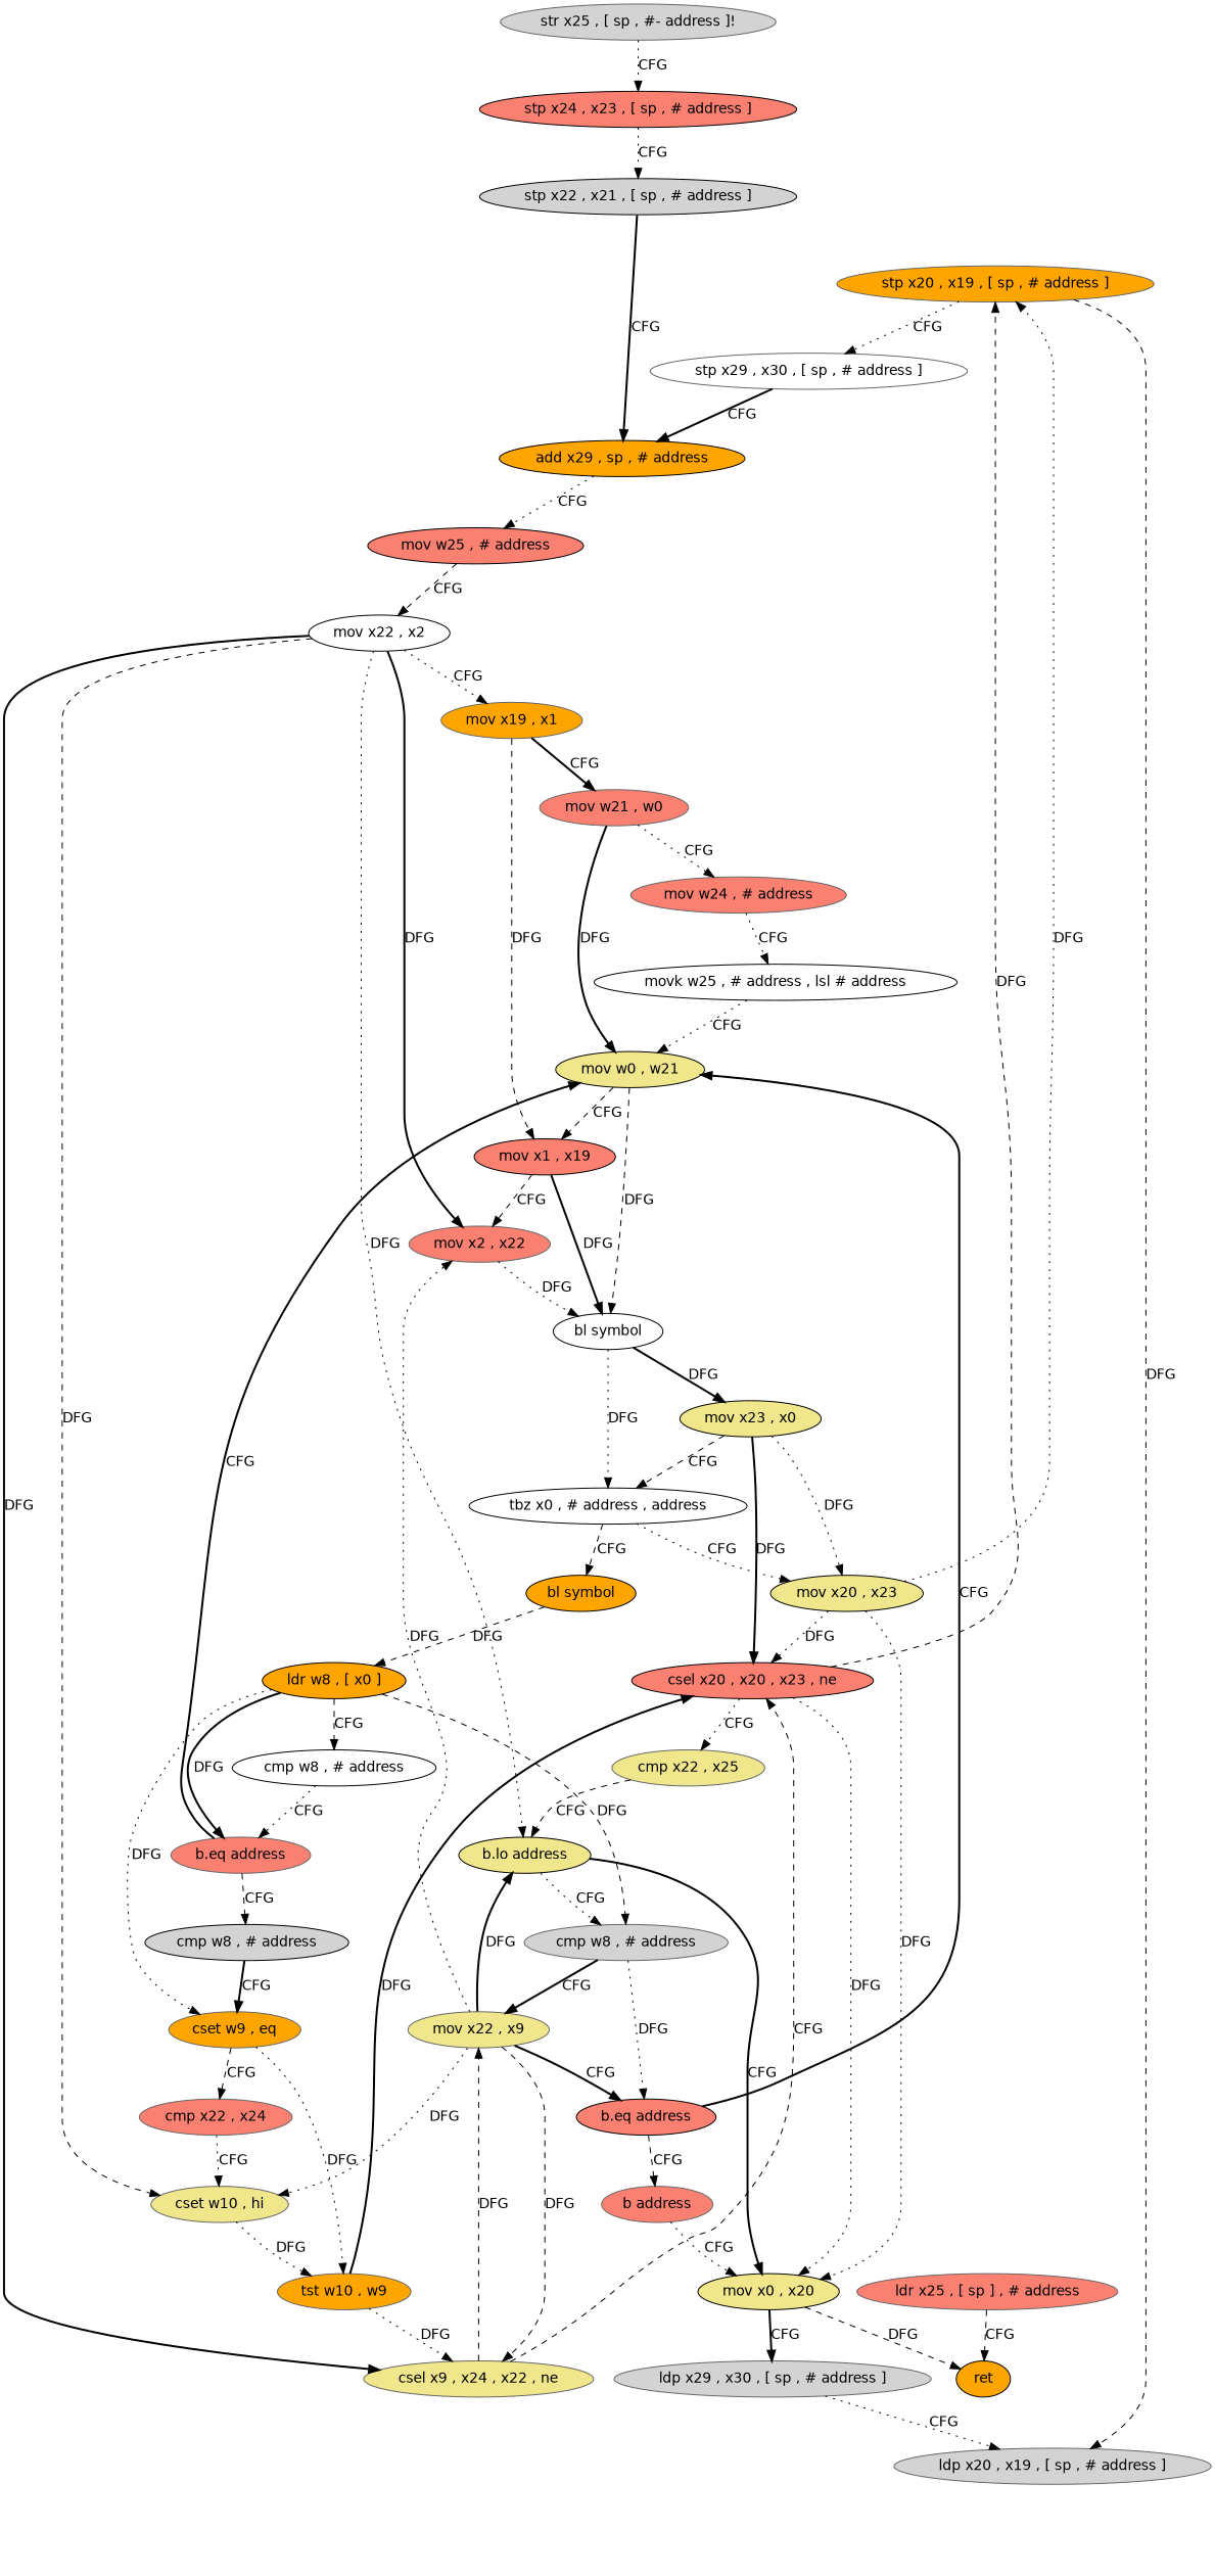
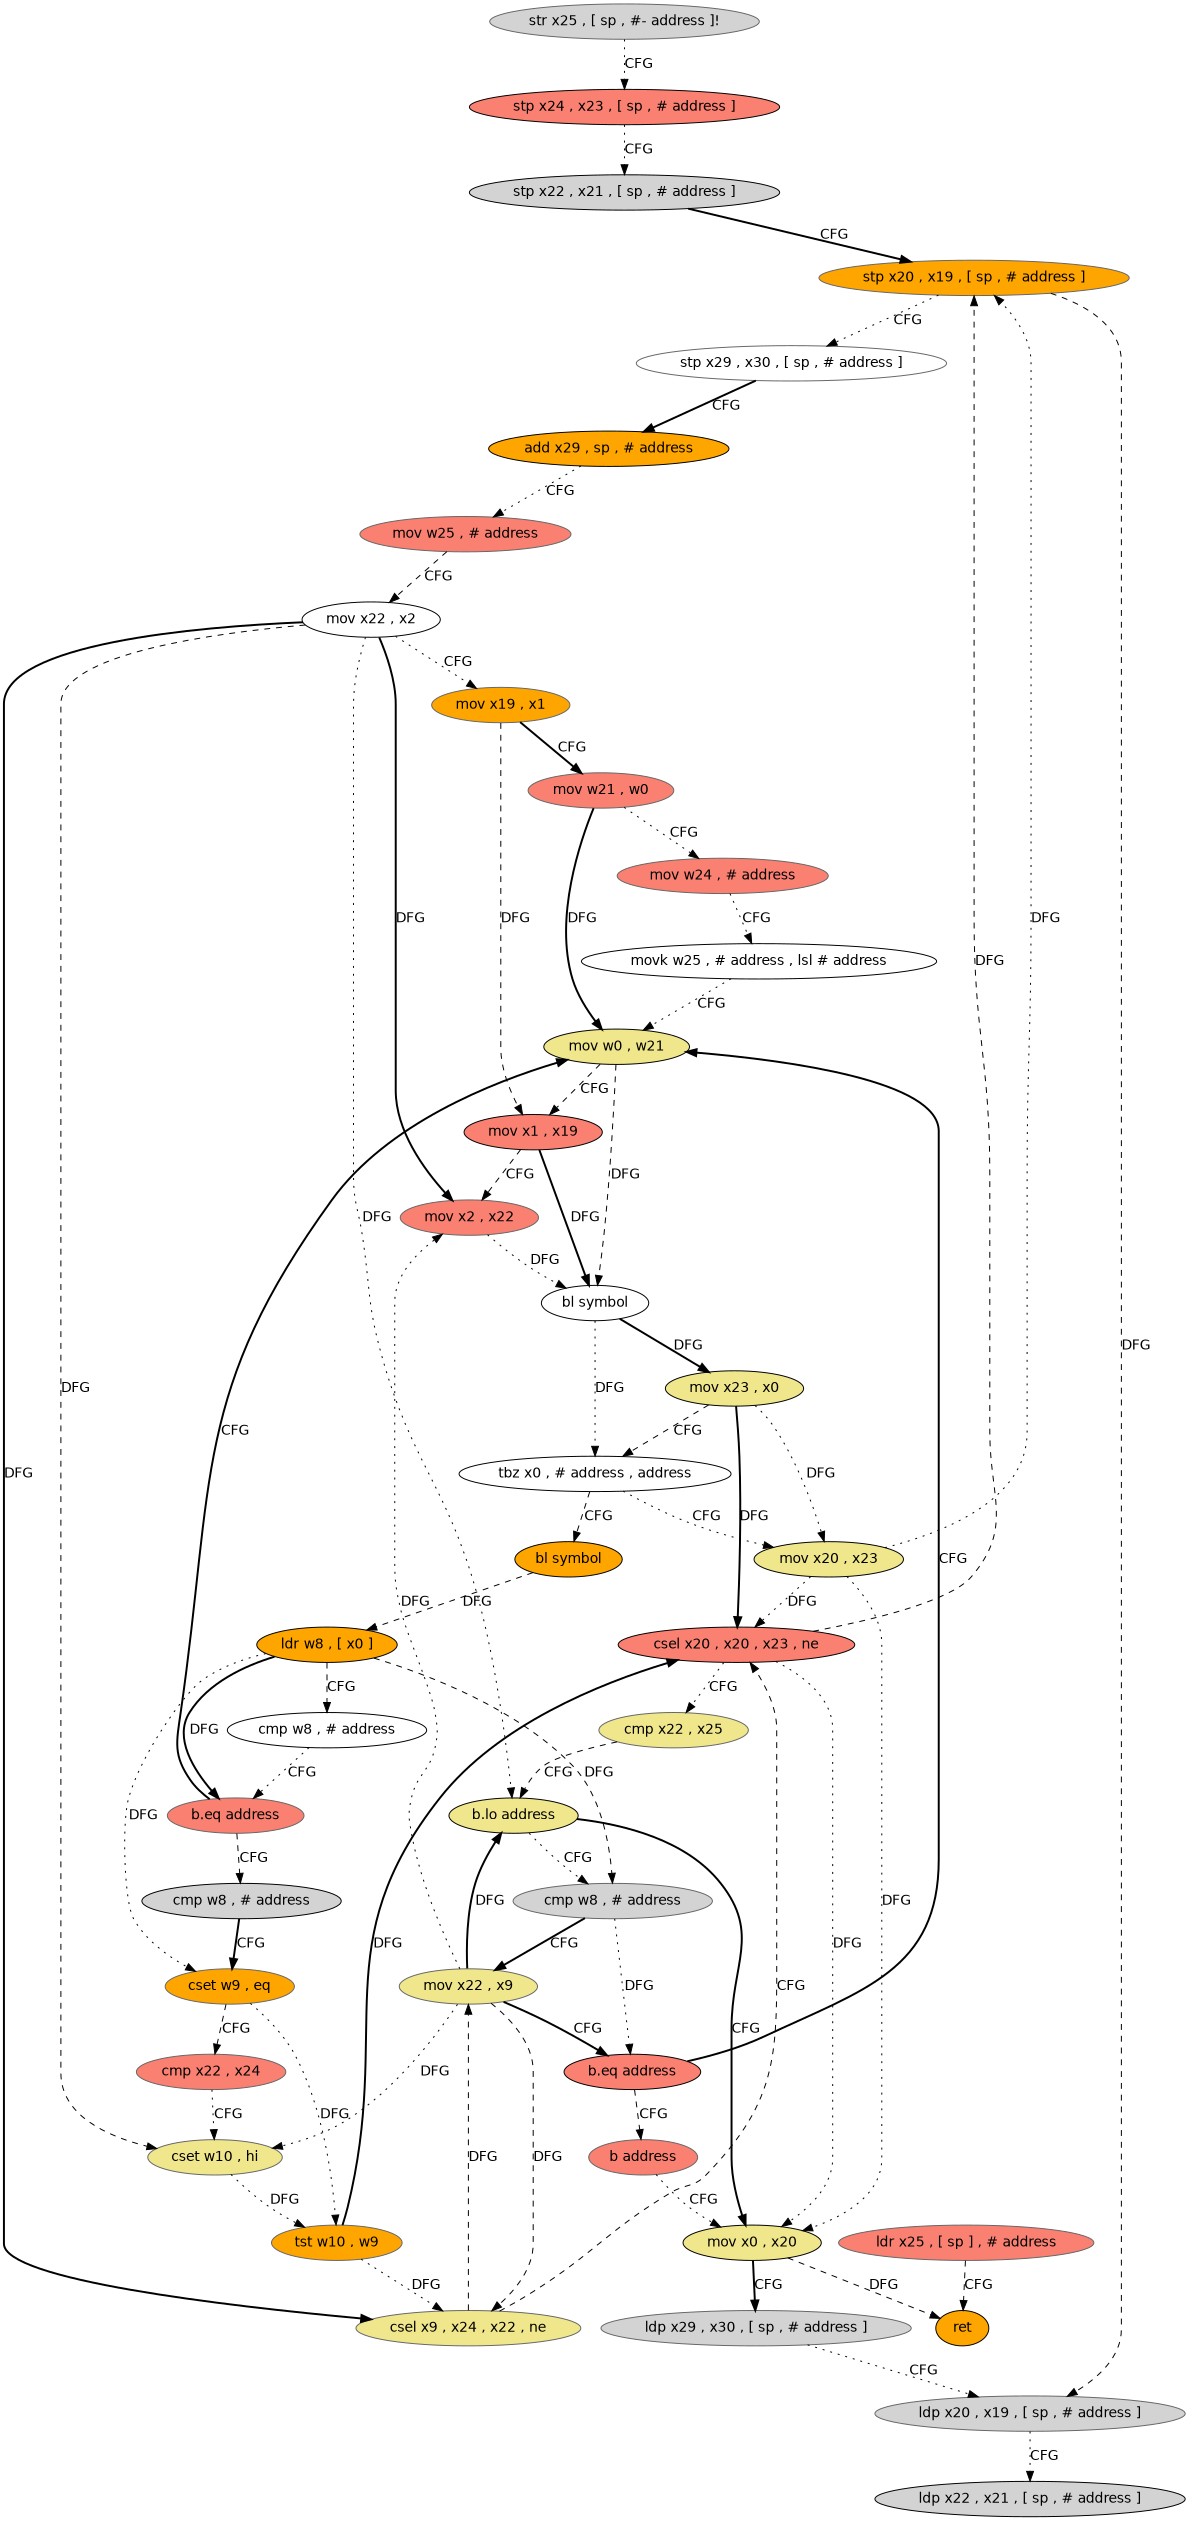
  digraph {
    fontname="DejaVu Sans"
    node [color=gray40 fillcolor=salmon fontname="DejaVu Sans" style=filled]
    edge [fontname="DejaVu Sans" style=dotted]
    n1 [fillcolor=lightgrey label="str x25 , [ sp , #- address ]!"]
    n2 [color=black label="stp x24 , x23 , [ sp , # address ]"]
    n3 [color=black fillcolor=lightgrey label="stp x22 , x21 , [ sp , # address ]"]
    n4 [fillcolor=orange label="stp x20 , x19 , [ sp , # address ]"]
    n5 [fillcolor=white label="stp x29 , x30 , [ sp , # address ]"]
    n6 [fillcolor=lightgrey label="ldp x20 , x19 , [ sp , # address ]"]
    n7 [color=black fillcolor=orange label="add x29 , sp , # address"]
-   n9 [color=black label="mov w25 , # address"]
+   n8 [color=black fillcolor=lightgrey label="ldp x22 , x21 , [ sp , # address ]"]
+   n9 [label="mov w25 , # address"]
    n10 [color=black fillcolor=white label="mov x22 , x2"]
    n11 [fillcolor=orange label="mov x19 , x1"]
    n12 [label="mov x2 , x22"]
    n13 [fillcolor=khaki label="cset w10 , hi"]
    n14 [fillcolor=khaki label="csel x9 , x24 , x22 , ne"]
    n15 [color=black fillcolor=khaki label="b.lo address"]
    n16 [label="mov w21 , w0"]
    n17 [color=black label="mov x1 , x19"]
    n18 [color=black fillcolor=white label="bl symbol"]
    n19 [fillcolor=orange label="tst w10 , w9"]
    n20 [color=black label="csel x20 , x20 , x23 , ne"]
    n21 [fillcolor=khaki label="mov x22 , x9"]
    n22 [color=black fillcolor=khaki label="mov x0 , x20"]
    n23 [fillcolor=lightgrey label="cmp w8 , # address"]
    n24 [label="mov w24 , # address"]
    n25 [color=black fillcolor=khaki label="mov w0 , w21"]
    n26 [color=black fillcolor=white label="movk w25 , # address , lsl # address"]
    n27 [color=black fillcolor=khaki label="mov x23 , x0"]
    n28 [color=black fillcolor=white label="tbz x0 , # address , address"]
    n29 [color=black fillcolor=khaki label="mov x20 , x23"]
    n30 [fillcolor=lightgrey label="ldp x29 , x30 , [ sp , # address ]"]
    n31 [color=black fillcolor=orange label=ret]
    n32 [fillcolor=khaki label="cmp x22 , x25"]
    n33 [color=black fillcolor=orange label="bl symbol"]
    n34 [color=black fillcolor=orange label="ldr w8 , [ x0 ]"]
    n35 [color=black fillcolor=white label="cmp w8 , # address"]
    n36 [label="b.eq address"]
    n37 [fillcolor=orange label="cset w9 , eq"]
    n38 [color=black fillcolor=lightgrey label="cmp w8 , # address"]
    n39 [label="cmp x22 , x24"]
    n40 [color=black label="b.eq address"]
    n41 [label="b address"]
    n42 [label="ldr x25 , [ sp ] , # address"]
    n1 -> n2 [label=CFG]
    n2 -> n3 [label=CFG]
-   n3 -> n7 [label=CFG style=bold]
+   n3 -> n4 [label=CFG style=bold]
    n4 -> n5 [label=CFG]
    n4 -> n6 [label=DFG style=dashed]
    n5 -> n7 [label=CFG style=bold]
+   n6 -> n8 [label=CFG]
    n7 -> n9 [label=CFG]
    n9 -> n10 [label=CFG style=dashed]
    n10 -> n11 [label=CFG]
    n10 -> n12 [label=DFG style=bold]
    n10 -> n13 [label=DFG style=dashed]
    n10 -> n14 [label=DFG style=bold]
    n10 -> n15 [label=DFG]
    n11 -> n16 [label=CFG style=bold]
    n11 -> n17 [label=DFG style=dashed]
    n12 -> n18 [label=DFG]
    n13 -> n19 [label=DFG]
    n14 -> n20 [label=CFG style=dashed]
    n14 -> n21 [label=DFG style=dashed]
    n15 -> n22 [label=CFG style=bold]
    n15 -> n23 [label=CFG]
    n16 -> n24 [label=CFG]
    n16 -> n25 [label=DFG style=bold]
    n17 -> n12 [label=CFG style=dashed]
    n17 -> n18 [label=DFG style=bold]
    n18 -> n27 [label=DFG style=bold]
    n18 -> n28 [label=DFG]
    n19 -> n14 [label=DFG]
    n19 -> n20 [label=DFG style=bold]
    n20 -> n4 [label=DFG style=dashed]
    n20 -> n22 [label=DFG]
    n20 -> n32 [label=CFG]
    n21 -> n12 [label=DFG]
    n21 -> n13 [label=DFG]
    n21 -> n14 [label=DFG style=dashed]
    n21 -> n15 [label=DFG style=bold]
    n21 -> n40 [label=CFG style=bold]
    n22 -> n30 [label=CFG style=bold]
    n22 -> n31 [label=DFG style=dashed]
    n23 -> n21 [label=CFG style=bold]
    n23 -> n40 [label=DFG]
    n24 -> n26 [label=CFG]
    n25 -> n17 [label=CFG style=dashed]
    n25 -> n18 [label=DFG style=dashed]
    n26 -> n25 [label=CFG]
    n27 -> n20 [label=DFG style=bold]
    n27 -> n28 [label=CFG style=dashed]
    n27 -> n29 [label=DFG]
    n28 -> n29 [label=CFG]
    n28 -> n33 [label=CFG style=dashed]
    n29 -> n4 [label=DFG]
    n29 -> n20 [label=DFG]
    n29 -> n22 [label=DFG]
    n30 -> n6 [label=CFG]
    n32 -> n15 [label=CFG style=dashed]
    n33 -> n34 [label=DFG style=dashed]
    n34 -> n23 [label=DFG style=dashed]
    n34 -> n35 [label=CFG style=dashed]
    n34 -> n36 [label=DFG style=bold]
    n34 -> n37 [label=DFG]
    n35 -> n36 [label=CFG]
    n36 -> n25 [label=CFG style=bold]
    n36 -> n38 [label=CFG style=dashed]
    n37 -> n19 [label=DFG]
    n37 -> n39 [label=CFG style=dashed]
    n38 -> n37 [label=CFG style=bold]
    n39 -> n13 [label=CFG]
    n40 -> n25 [label=CFG style=bold]
    n40 -> n41 [label=CFG style=dashed]
    n41 -> n22 [label=CFG]
    n42 -> n31 [label=CFG style=dashed]
  }
